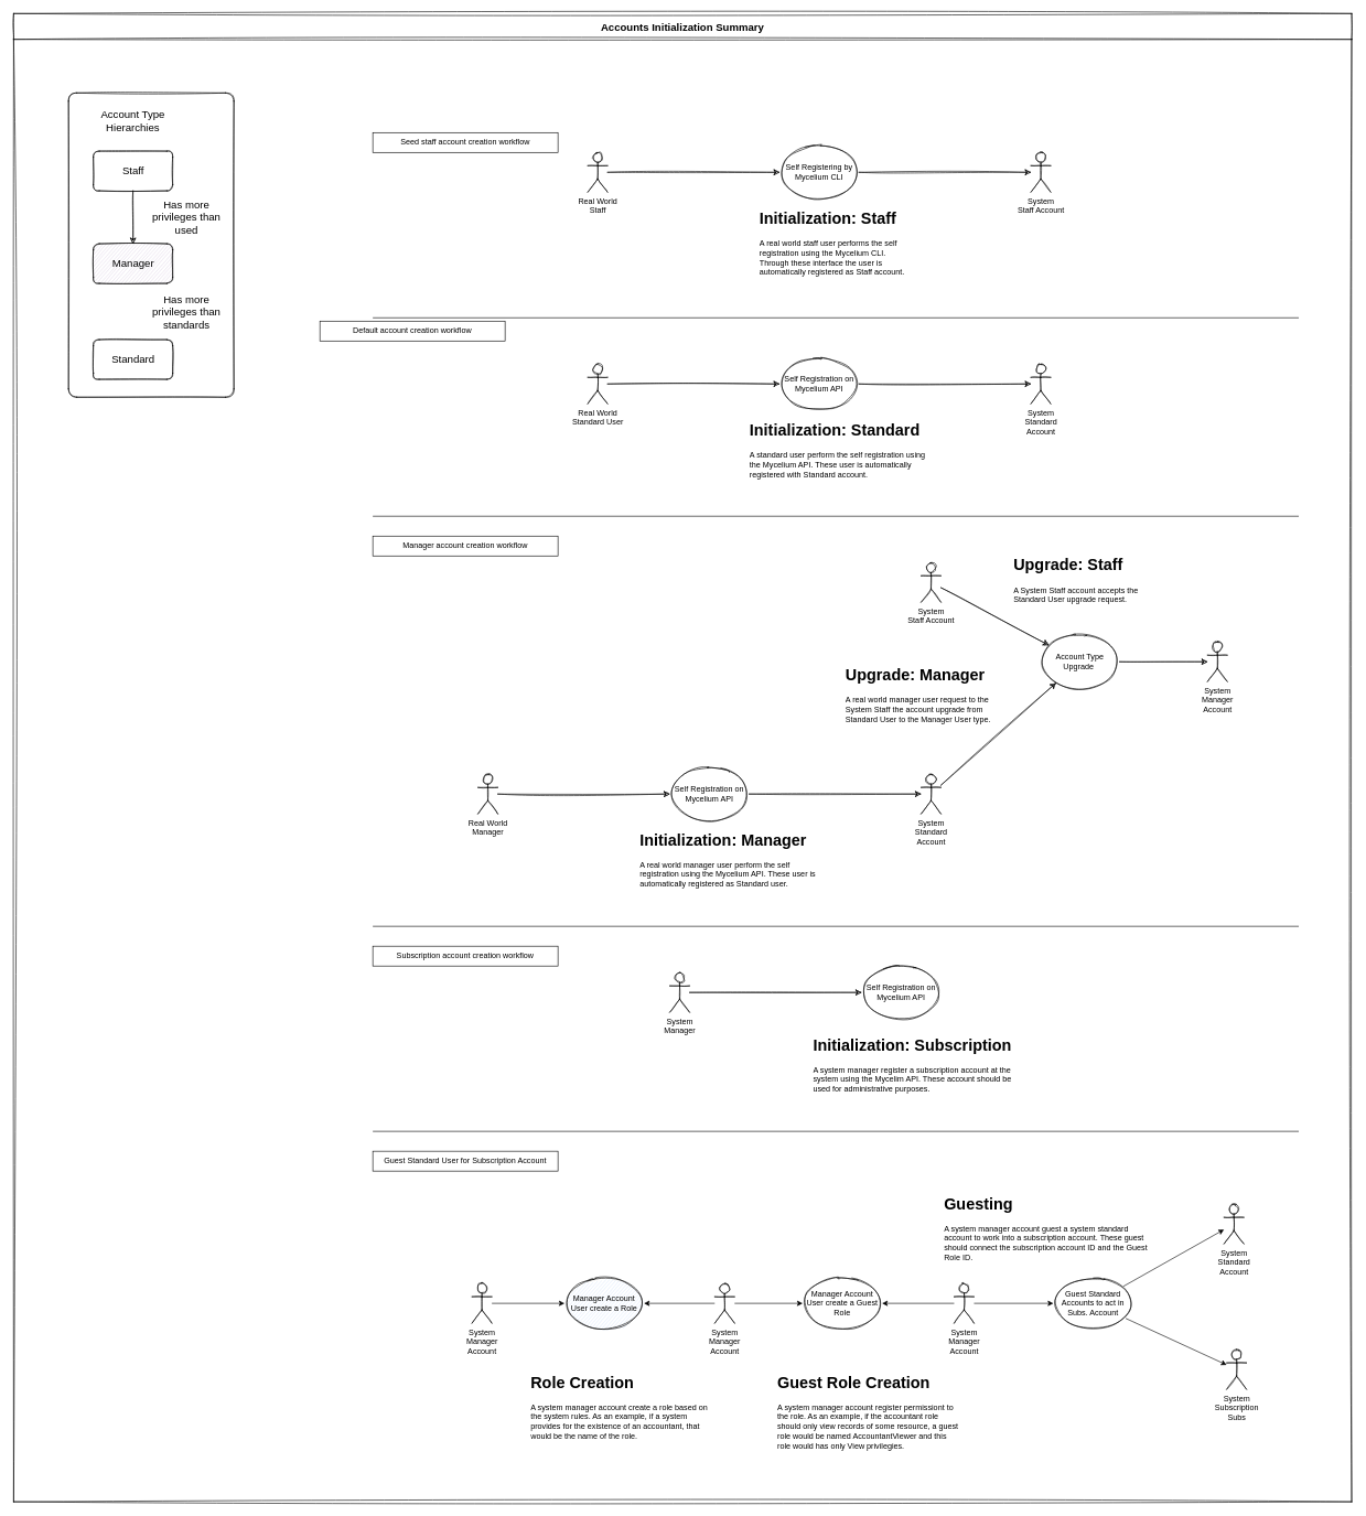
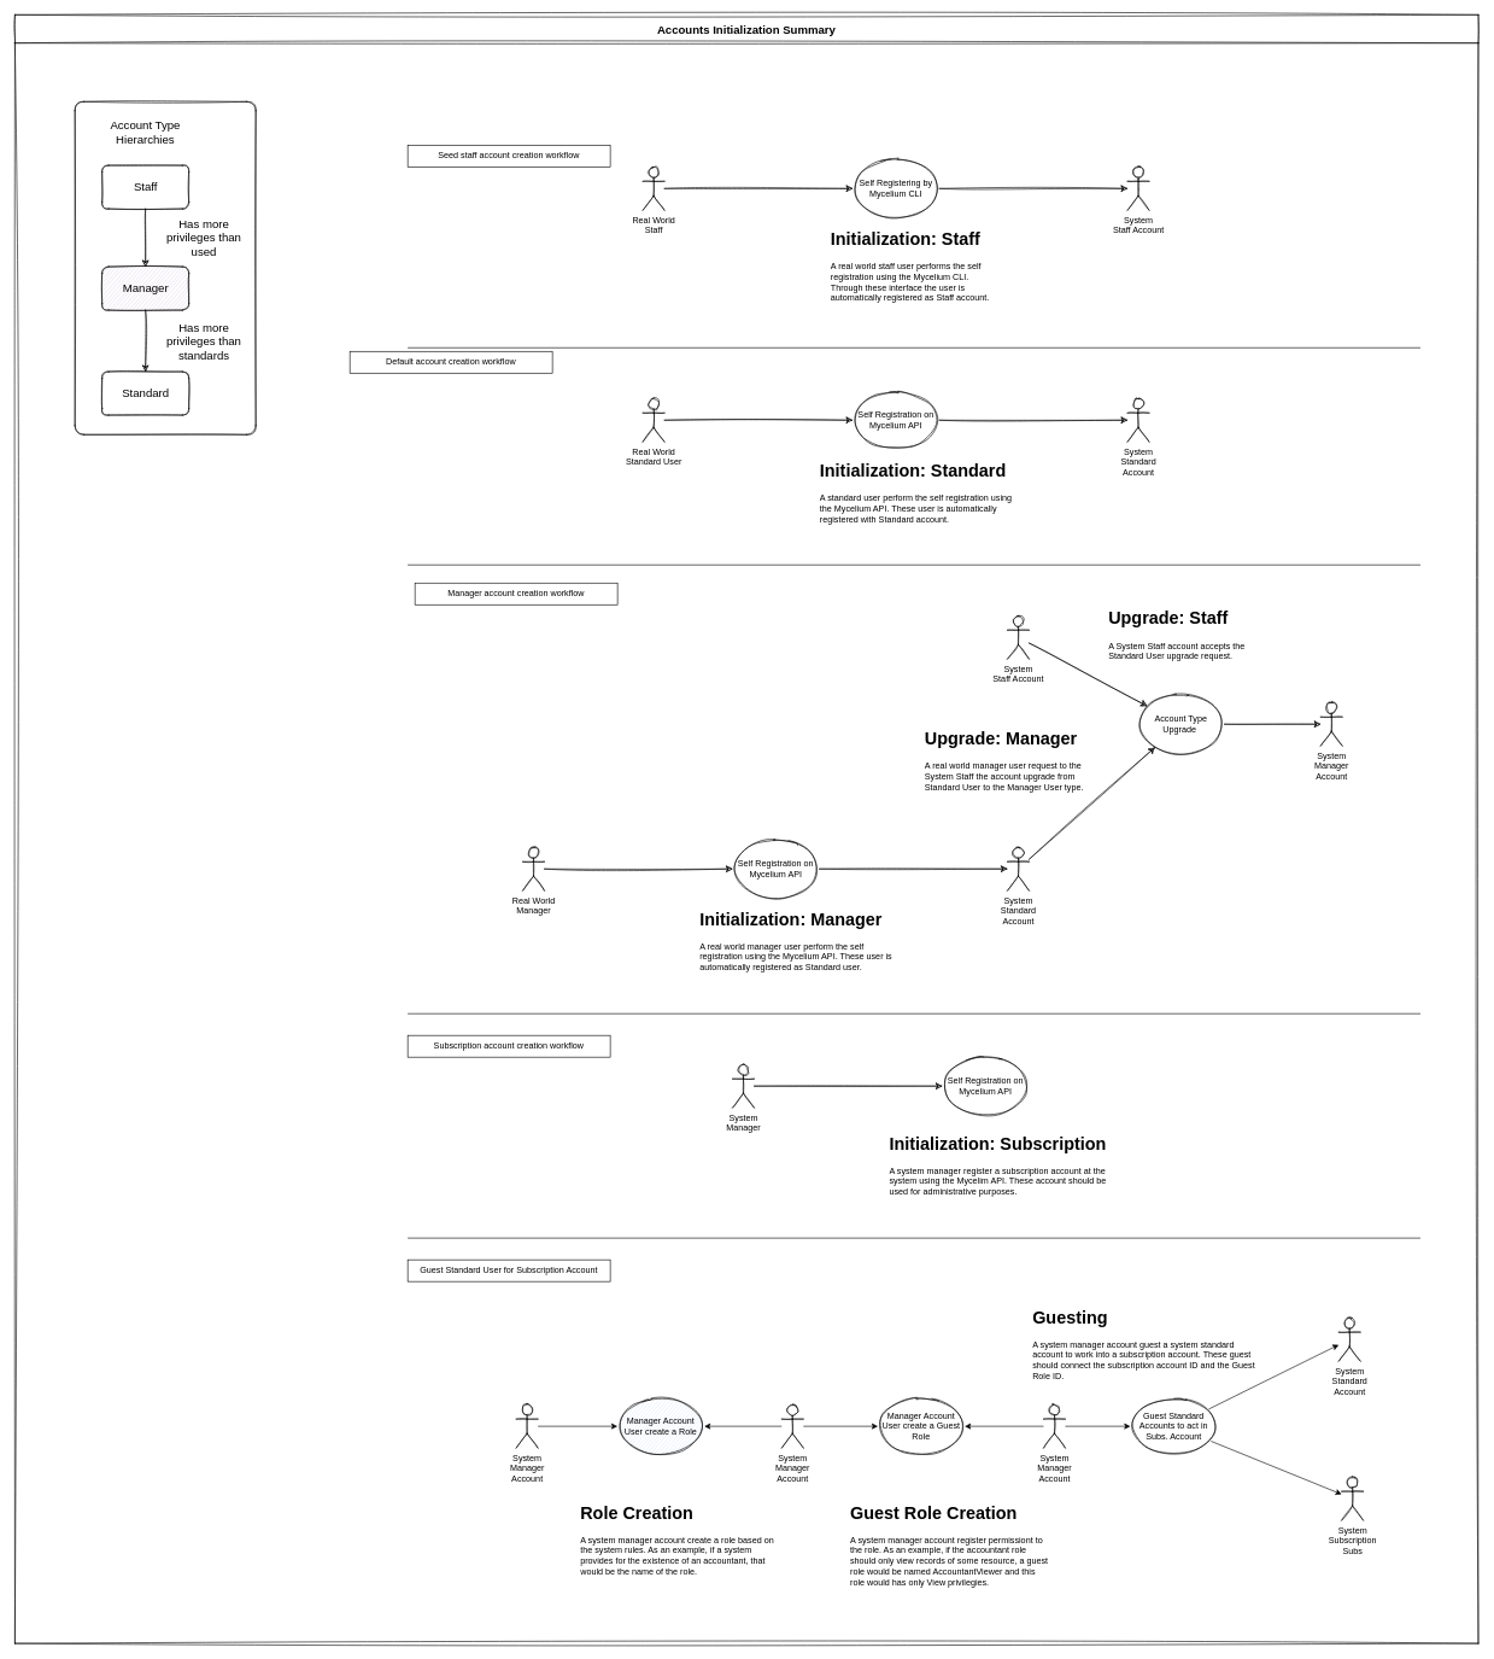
  <mxCell id="0" />
  <mxCell id="1" parent="0" />
  <mxCell id="2" value="Accounts Initialization Summary" style="swimlane;fontSize=16;startSize=39;sketch=1;" parent="1" vertex="1"><mxGeometry x="20" y="20" width="2023" height="2250" as="geometry" /></mxCell>
  <mxCell id="3" value="" style="group;sketch=1;" parent="1" vertex="1" connectable="0"><mxGeometry x="103" y="140" width="250" height="460" as="geometry" /></mxCell>
  <mxCell id="4" value="" style="rounded=1;whiteSpace=wrap;html=1;fontSize=16;arcSize=5;sketch=1;" parent="3" vertex="1"><mxGeometry width="250" height="460" as="geometry" /></mxCell>
  <mxCell id="5" value="Staff" style="rounded=1;whiteSpace=wrap;html=1;fontSize=16;sketch=1;" parent="3" vertex="1"><mxGeometry x="37.5" y="88" width="120" height="60" as="geometry" /></mxCell>
  <mxCell id="6" value="Account Type Hierarchies" style="text;html=1;strokeColor=none;fillColor=none;align=center;verticalAlign=middle;whiteSpace=wrap;rounded=0;fontSize=16;sketch=1;" parent="3" vertex="1"><mxGeometry x="33" y="28" width="129" height="30" as="geometry" /></mxCell>
  <mxCell id="7" value="Manager" style="rounded=1;whiteSpace=wrap;html=1;fontSize=16;sketch=1;fillColor=#e1d5e7;" parent="3" vertex="1"><mxGeometry x="37.5" y="228" width="120" height="60" as="geometry" /></mxCell>
  <mxCell id="8" style="edgeStyle=none;html=1;fontSize=16;sketch=1;" parent="3" source="5" target="7" edge="1"><mxGeometry relative="1" as="geometry" /></mxCell>
  <mxCell id="9" value="Standard" style="rounded=1;whiteSpace=wrap;html=1;fontSize=16;sketch=1;" parent="3" vertex="1"><mxGeometry x="37.5" y="373" width="120" height="60" as="geometry" /></mxCell>
+ <mxCell id="10" style="edgeStyle=none;html=1;fontSize=16;sketch=1;" parent="3" source="7" target="9" edge="1"><mxGeometry relative="1" as="geometry" /></mxCell>
  <mxCell id="11" value="Has more privileges than used" style="text;html=1;strokeColor=none;fillColor=none;align=center;verticalAlign=middle;whiteSpace=wrap;rounded=0;fontSize=16;sketch=1;" parent="3" vertex="1"><mxGeometry x="114" y="173" width="129" height="30" as="geometry" /></mxCell>
  <mxCell id="12" value="Has more privileges than standards" style="text;html=1;strokeColor=none;fillColor=none;align=center;verticalAlign=middle;whiteSpace=wrap;rounded=0;fontSize=16;sketch=1;" parent="3" vertex="1"><mxGeometry x="114" y="316" width="129" height="30" as="geometry" /></mxCell>
  <mxCell id="13" style="edgeStyle=none;html=1;sketch=1;" parent="1" source="14" target="18" edge="1"><mxGeometry relative="1" as="geometry" /></mxCell>
  <mxCell id="14" value="Real World&lt;br&gt;Staff" style="shape=umlActor;verticalLabelPosition=bottom;verticalAlign=top;html=1;outlineConnect=0;sketch=1;" parent="1" vertex="1"><mxGeometry x="888" y="230" width="30" height="60" as="geometry" /></mxCell>
  <mxCell id="15" style="edgeStyle=none;html=1;fontSize=12;sketch=1;" parent="1" source="18" target="17" edge="1"><mxGeometry relative="1" as="geometry" /></mxCell>
  <mxCell id="16" value="&lt;h1&gt;Initialization: Staff&lt;/h1&gt;&lt;p&gt;A real world staff user performs the self registration using the Mycelium CLI. Through these interface the user is automatically registered as Staff account.&lt;/p&gt;" style="text;html=1;strokeColor=none;fillColor=none;spacing=5;spacingTop=-20;whiteSpace=wrap;overflow=hidden;rounded=0;sketch=1;" parent="1" vertex="1"><mxGeometry x="1143" y="310" width="245" height="117" as="geometry" /></mxCell>
  <mxCell id="17" value="System&lt;br&gt;Staff Account" style="shape=umlActor;verticalLabelPosition=bottom;verticalAlign=top;html=1;outlineConnect=0;sketch=1;" parent="1" vertex="1"><mxGeometry x="1558" y="230" width="30" height="60" as="geometry" /></mxCell>
  <mxCell id="18" value="&lt;span&gt;Self Registering by Mycelium CLI&lt;/span&gt;" style="ellipse;whiteSpace=wrap;html=1;fontSize=12;sketch=1;" parent="1" vertex="1"><mxGeometry x="1178" y="220" width="120" height="80" as="geometry" /></mxCell>
  <mxCell id="19" value="" style="endArrow=none;html=1;" parent="1" edge="1"><mxGeometry width="50" height="50" relative="1" as="geometry"><mxPoint x="563" y="480" as="sourcePoint" /><mxPoint x="1963" y="480" as="targetPoint" /></mxGeometry></mxCell>
  <mxCell id="20" value="&lt;span&gt;Seed staff account creation workflow&lt;/span&gt;" style="rounded=0;whiteSpace=wrap;html=1;" parent="1" vertex="1"><mxGeometry x="563" y="200" width="280" height="30" as="geometry" /></mxCell>
  <mxCell id="21" value="&lt;span&gt;Default account creation workflow&lt;/span&gt;" style="rounded=0;whiteSpace=wrap;html=1;" parent="1" vertex="1"><mxGeometry x="483" y="485" width="280" height="30" as="geometry" /></mxCell>
  <mxCell id="22" style="edgeStyle=none;html=1;fontSize=12;sketch=1;" parent="1" source="27" target="26" edge="1"><mxGeometry relative="1" as="geometry" /></mxCell>
  <mxCell id="23" style="edgeStyle=none;html=1;fontSize=12;sketch=1;" parent="1" source="24" target="27" edge="1"><mxGeometry relative="1" as="geometry" /></mxCell>
  <mxCell id="24" value="Real World&lt;br&gt;Standard User" style="shape=umlActor;verticalLabelPosition=bottom;verticalAlign=top;html=1;outlineConnect=0;sketch=1;" parent="1" vertex="1"><mxGeometry x="888" y="550" width="30" height="60" as="geometry" /></mxCell>
  <mxCell id="25" value="&lt;h1&gt;Initialization: Standard&lt;/h1&gt;&lt;p&gt;A standard user perform the self registration using the Mycelium API. These user is automatically registered with Standard account.&lt;/p&gt;" style="text;html=1;strokeColor=none;fillColor=none;spacing=5;spacingTop=-20;whiteSpace=wrap;overflow=hidden;rounded=0;sketch=1;" parent="1" vertex="1"><mxGeometry x="1128" y="630" width="275" height="110" as="geometry" /></mxCell>
  <mxCell id="26" value="System&lt;br&gt;Standard &lt;br&gt;Account" style="shape=umlActor;verticalLabelPosition=bottom;verticalAlign=top;html=1;outlineConnect=0;sketch=1;" parent="1" vertex="1"><mxGeometry x="1558" y="550" width="30" height="60" as="geometry" /></mxCell>
  <mxCell id="27" value="Self Registration on Mycelium API" style="ellipse;whiteSpace=wrap;html=1;fontSize=12;sketch=1;" parent="1" vertex="1"><mxGeometry x="1178" y="540" width="120" height="80" as="geometry" /></mxCell>
  <mxCell id="28" value="" style="endArrow=none;html=1;" parent="1" edge="1"><mxGeometry width="50" height="50" relative="1" as="geometry"><mxPoint x="563" y="780" as="sourcePoint" /><mxPoint x="1963" y="780" as="targetPoint" /></mxGeometry></mxCell>
- <mxCell id="29" value="&lt;span&gt;Manager account creation workflow&lt;/span&gt;" style="rounded=0;whiteSpace=wrap;html=1;" parent="1" vertex="1"><mxGeometry x="563" y="810" width="280" height="30" as="geometry" /></mxCell>
+ <mxCell id="29" value="&lt;span&gt;Manager account creation workflow&lt;/span&gt;" style="rounded=0;whiteSpace=wrap;html=1;" parent="1" vertex="1"><mxGeometry x="573" y="805" width="280" height="30" as="geometry" /></mxCell>
  <mxCell id="30" style="edgeStyle=none;html=1;fontSize=12;sketch=1;" parent="1" source="35" target="34" edge="1"><mxGeometry relative="1" as="geometry" /></mxCell>
  <mxCell id="31" style="edgeStyle=none;html=1;fontSize=12;sketch=1;" parent="1" source="32" target="35" edge="1"><mxGeometry relative="1" as="geometry" /></mxCell>
  <mxCell id="32" value="Real World&lt;br&gt;Manager" style="shape=umlActor;verticalLabelPosition=bottom;verticalAlign=top;html=1;outlineConnect=0;sketch=1;" parent="1" vertex="1"><mxGeometry x="722" y="1170" width="30" height="60" as="geometry" /></mxCell>
  <mxCell id="33" value="&lt;h1&gt;Initialization: Manager&lt;/h1&gt;&lt;p&gt;A real world manager user perform the self registration using the Mycelium API. These user is automatically registered as Standard user.&lt;/p&gt;" style="text;html=1;strokeColor=none;fillColor=none;spacing=5;spacingTop=-20;whiteSpace=wrap;overflow=hidden;rounded=0;sketch=1;" parent="1" vertex="1"><mxGeometry x="962" y="1250" width="275" height="110" as="geometry" /></mxCell>
  <mxCell id="34" value="System&lt;br&gt;Standard &lt;br&gt;Account" style="shape=umlActor;verticalLabelPosition=bottom;verticalAlign=top;html=1;outlineConnect=0;sketch=1;" parent="1" vertex="1"><mxGeometry x="1392" y="1170" width="30" height="60" as="geometry" /></mxCell>
  <mxCell id="35" value="Self Registration on Mycelium API" style="ellipse;whiteSpace=wrap;html=1;fontSize=12;sketch=1;" parent="1" vertex="1"><mxGeometry x="1012" y="1160" width="120" height="80" as="geometry" /></mxCell>
  <mxCell id="36" value="&lt;h1&gt;Upgrade: Manager&lt;/h1&gt;&lt;p&gt;A real world manager user request to the System Staff the account upgrade from Standard User to the Manager User type.&lt;/p&gt;" style="text;html=1;strokeColor=none;fillColor=none;spacing=5;spacingTop=-20;whiteSpace=wrap;overflow=hidden;rounded=0;sketch=1;" parent="1" vertex="1"><mxGeometry x="1273" y="1000" width="254" height="110" as="geometry" /></mxCell>
  <mxCell id="37" value="Account Type Upgrade&amp;nbsp;" style="ellipse;whiteSpace=wrap;html=1;fontSize=12;sketch=1;" parent="1" vertex="1"><mxGeometry x="1572" y="960" width="120" height="80" as="geometry" /></mxCell>
  <mxCell id="38" style="edgeStyle=none;html=1;fontSize=12;sketch=1;" parent="1" source="42" target="37" edge="1"><mxGeometry relative="1" as="geometry"><mxPoint x="1680.684" y="950" as="targetPoint" /></mxGeometry></mxCell>
  <mxCell id="39" value="&lt;h1&gt;Upgrade: Staff&lt;/h1&gt;&lt;p&gt;A System Staff account accepts the Standard User upgrade request.&lt;/p&gt;" style="text;html=1;strokeColor=none;fillColor=none;spacing=5;spacingTop=-20;whiteSpace=wrap;overflow=hidden;rounded=0;sketch=1;" parent="1" vertex="1"><mxGeometry x="1527" y="834" width="241" height="86" as="geometry" /></mxCell>
  <mxCell id="40" value="System&lt;br&gt;Manager &lt;br&gt;Account" style="shape=umlActor;verticalLabelPosition=bottom;verticalAlign=top;html=1;outlineConnect=0;sketch=1;" parent="1" vertex="1"><mxGeometry x="1825" y="970" width="30" height="60" as="geometry" /></mxCell>
  <mxCell id="41" style="edgeStyle=none;html=1;fontSize=12;sketch=1;" parent="1" source="37" target="40" edge="1"><mxGeometry relative="1" as="geometry" /></mxCell>
  <mxCell id="42" value="System&lt;br&gt;Staff Account" style="shape=umlActor;verticalLabelPosition=bottom;verticalAlign=top;html=1;outlineConnect=0;sketch=1;" parent="1" vertex="1"><mxGeometry x="1392" y="850" width="30" height="60" as="geometry" /></mxCell>
  <mxCell id="43" style="edgeStyle=none;html=1;fontSize=12;sketch=1;" parent="1" source="34" target="37" edge="1"><mxGeometry relative="1" as="geometry" /></mxCell>
  <mxCell id="44" value="" style="endArrow=none;html=1;" parent="1" edge="1"><mxGeometry width="50" height="50" relative="1" as="geometry"><mxPoint x="563" y="1400" as="sourcePoint" /><mxPoint x="1963" y="1400" as="targetPoint" /></mxGeometry></mxCell>
  <mxCell id="45" value="&lt;span&gt;Subscription account creation workflow&lt;/span&gt;" style="rounded=0;whiteSpace=wrap;html=1;" parent="1" vertex="1"><mxGeometry x="563" y="1430" width="280" height="30" as="geometry" /></mxCell>
  <mxCell id="46" style="edgeStyle=none;html=1;fontSize=12;sketch=1;" parent="1" source="47" target="48" edge="1"><mxGeometry relative="1" as="geometry" /></mxCell>
  <mxCell id="47" value="System&lt;br&gt;Manager" style="shape=umlActor;verticalLabelPosition=bottom;verticalAlign=top;html=1;outlineConnect=0;sketch=1;" parent="1" vertex="1"><mxGeometry x="1012" y="1470" width="30" height="60" as="geometry" /></mxCell>
  <mxCell id="48" value="Self Registration on Mycelium API" style="ellipse;whiteSpace=wrap;html=1;fontSize=12;sketch=1;" parent="1" vertex="1"><mxGeometry x="1302" y="1460" width="120" height="80" as="geometry" /></mxCell>
  <mxCell id="49" value="&lt;h1&gt;Initialization: Subscription&lt;/h1&gt;&lt;p&gt;A system manager register a subscription account at the system using the Mycelim API. These account should be used for administrative purposes.&lt;/p&gt;" style="text;html=1;strokeColor=none;fillColor=none;spacing=5;spacingTop=-20;whiteSpace=wrap;overflow=hidden;rounded=0;sketch=1;" parent="1" vertex="1"><mxGeometry x="1224" y="1560" width="331" height="100" as="geometry" /></mxCell>
  <mxCell id="50" value="&lt;span&gt;Guest Standard User for Subscription Account&lt;/span&gt;" style="rounded=0;whiteSpace=wrap;html=1;" parent="1" vertex="1"><mxGeometry x="563" y="1740" width="280" height="30" as="geometry" /></mxCell>
  <mxCell id="51" value="" style="endArrow=none;html=1;" parent="1" edge="1"><mxGeometry width="50" height="50" relative="1" as="geometry"><mxPoint x="563" y="1710" as="sourcePoint" /><mxPoint x="1963" y="1710" as="targetPoint" /></mxGeometry></mxCell>
  <mxCell id="52" style="edgeStyle=none;html=1;" parent="1" source="53" target="60" edge="1"><mxGeometry relative="1" as="geometry" /></mxCell>
  <mxCell id="53" value="System&lt;br&gt;Manager&lt;br&gt;Account" style="shape=umlActor;verticalLabelPosition=bottom;verticalAlign=top;html=1;outlineConnect=0;sketch=1;" parent="1" vertex="1"><mxGeometry x="713" y="1940" width="30" height="60" as="geometry" /></mxCell>
  <mxCell id="54" style="edgeStyle=none;html=1;" parent="1" source="56" target="59" edge="1"><mxGeometry relative="1" as="geometry" /></mxCell>
  <mxCell id="55" style="edgeStyle=none;html=1;" parent="1" source="56" target="57" edge="1"><mxGeometry relative="1" as="geometry" /></mxCell>
- <mxCell id="56" value="Guest Standard Accounts to act in Subs. Account" style="ellipse;whiteSpace=wrap;html=1;fontSize=12;sketch=1;" parent="1" vertex="1"><mxGeometry x="1592" y="1930" width="120" height="80" as="geometry" /></mxCell>
+ <mxCell id="56" value="Guest Standard Accounts to act in Subs. Account" style="ellipse;whiteSpace=wrap;html=1;fontSize=12;sketch=1;" parent="1" vertex="1"><mxGeometry x="1562" y="1930" width="120" height="80" as="geometry" /></mxCell>
  <mxCell id="57" value="System&lt;br&gt;Standard&lt;br&gt;Account" style="shape=umlActor;verticalLabelPosition=bottom;verticalAlign=top;html=1;outlineConnect=0;sketch=1;" parent="1" vertex="1"><mxGeometry x="1850" y="1820" width="30" height="60" as="geometry" /></mxCell>
  <mxCell id="58" value="&lt;h1&gt;Guesting&lt;/h1&gt;&lt;p&gt;A system manager account guest a system standard account to work into a subscription account. These guest should connect the subscription account ID and the Guest Role ID.&lt;/p&gt;" style="text;html=1;strokeColor=none;fillColor=none;spacing=5;spacingTop=-20;whiteSpace=wrap;overflow=hidden;rounded=0;sketch=1;" parent="1" vertex="1"><mxGeometry x="1422" y="1800" width="331" height="120" as="geometry" /></mxCell>
  <mxCell id="59" value="System&lt;br&gt;Subscription&lt;br&gt;Subs" style="shape=umlActor;verticalLabelPosition=bottom;verticalAlign=top;html=1;outlineConnect=0;sketch=1;" parent="1" vertex="1"><mxGeometry x="1854" y="2040" width="30" height="60" as="geometry" /></mxCell>
  <mxCell id="60" value="Manager Account User create a Role" style="ellipse;whiteSpace=wrap;html=1;fontSize=12;sketch=1;fillColor=#dae8fc;" parent="1" vertex="1"><mxGeometry x="853" y="1930" width="120" height="80" as="geometry" /></mxCell>
  <mxCell id="61" value="Manager Account User create a Guest Role" style="ellipse;whiteSpace=wrap;html=1;fontSize=12;sketch=1;" parent="1" vertex="1"><mxGeometry x="1213" y="1930" width="120" height="80" as="geometry" /></mxCell>
  <mxCell id="62" style="edgeStyle=none;html=1;" parent="1" source="64" target="60" edge="1"><mxGeometry relative="1" as="geometry" /></mxCell>
  <mxCell id="63" style="edgeStyle=none;html=1;" parent="1" source="64" target="61" edge="1"><mxGeometry relative="1" as="geometry" /></mxCell>
  <mxCell id="64" value="System&lt;br&gt;Manager&lt;br&gt;Account" style="shape=umlActor;verticalLabelPosition=bottom;verticalAlign=top;html=1;outlineConnect=0;sketch=1;" parent="1" vertex="1"><mxGeometry x="1080" y="1940" width="30" height="60" as="geometry" /></mxCell>
  <mxCell id="65" style="edgeStyle=none;html=1;" parent="1" source="67" target="61" edge="1"><mxGeometry relative="1" as="geometry" /></mxCell>
  <mxCell id="66" style="edgeStyle=none;html=1;" parent="1" source="67" target="56" edge="1"><mxGeometry relative="1" as="geometry" /></mxCell>
  <mxCell id="67" value="System&lt;br&gt;Manager&lt;br&gt;Account" style="shape=umlActor;verticalLabelPosition=bottom;verticalAlign=top;html=1;outlineConnect=0;sketch=1;" parent="1" vertex="1"><mxGeometry x="1442" y="1940" width="30" height="60" as="geometry" /></mxCell>
  <mxCell id="68" value="&lt;h1&gt;Role Creation&lt;/h1&gt;&lt;p&gt;A system manager account create a role based on the system rules. As an example, if a system provides for the existence of an accountant, that would be the name of the role.&lt;/p&gt;" style="text;html=1;strokeColor=none;fillColor=none;spacing=5;spacingTop=-20;whiteSpace=wrap;overflow=hidden;rounded=0;sketch=1;" parent="1" vertex="1"><mxGeometry x="797" y="2070" width="283" height="120" as="geometry" /></mxCell>
  <mxCell id="69" value="&lt;h1&gt;Guest Role Creation&lt;/h1&gt;&lt;p&gt;A system manager account register permissiont to the role. As an example, if the accountant role should only view records of some resource, a guest role would be named AccountantViewer and this role would has only View privilegies.&lt;/p&gt;" style="text;html=1;strokeColor=none;fillColor=none;spacing=5;spacingTop=-20;whiteSpace=wrap;overflow=hidden;rounded=0;sketch=1;" parent="1" vertex="1"><mxGeometry x="1170" y="2070" width="283" height="130" as="geometry" /></mxCell>
